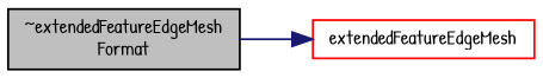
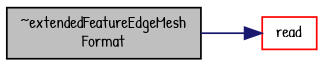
  digraph {
    rankdir=LR
    fontname="Patrick Hand"
    node [fontname="Patrick Hand" fontsize=10 shape=record]
    n1 [color=black fillcolor=grey75 fontcolor=black height=0.2 label="~extendedFeatureEdgeMesh\lFormat" style=filled width=0.4]
-   n2 [color=red height=0.2 label=extendedFeatureEdgeMesh width=0.4]
+   n2 [color=red height=0.2 label=read width=0.4]
    n1 -> n2 [color=midnightblue fontname="Patrick Hand" fontsize=10 labelfontname=FreeSans labelfontsize=10 style=solid]
  }
